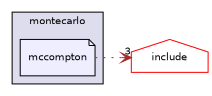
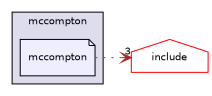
  digraph {
    compound=true
    rankdir=LR
    node [fontname=Helvetica fontsize=10 style=filled]
    n1 [fillcolor="#eeeeff" label=mccompton pencolor=black shape=note]
    n2 [color=red fillcolor=white label=include shape=house]
    subgraph cluster_1 {
      bgcolor="#ddddee"
      fontname=Helvetica
      fontsize=10
-     label=montecarlo
+     label=mccompton
      pencolor=black
      n1
    }
    n1 -> n2 [headlabel=3 labeldistance=1.5 labelfontname=Helvetica labelfontsize=10 color=brown style=dotted arrowhead=vee]
  }
